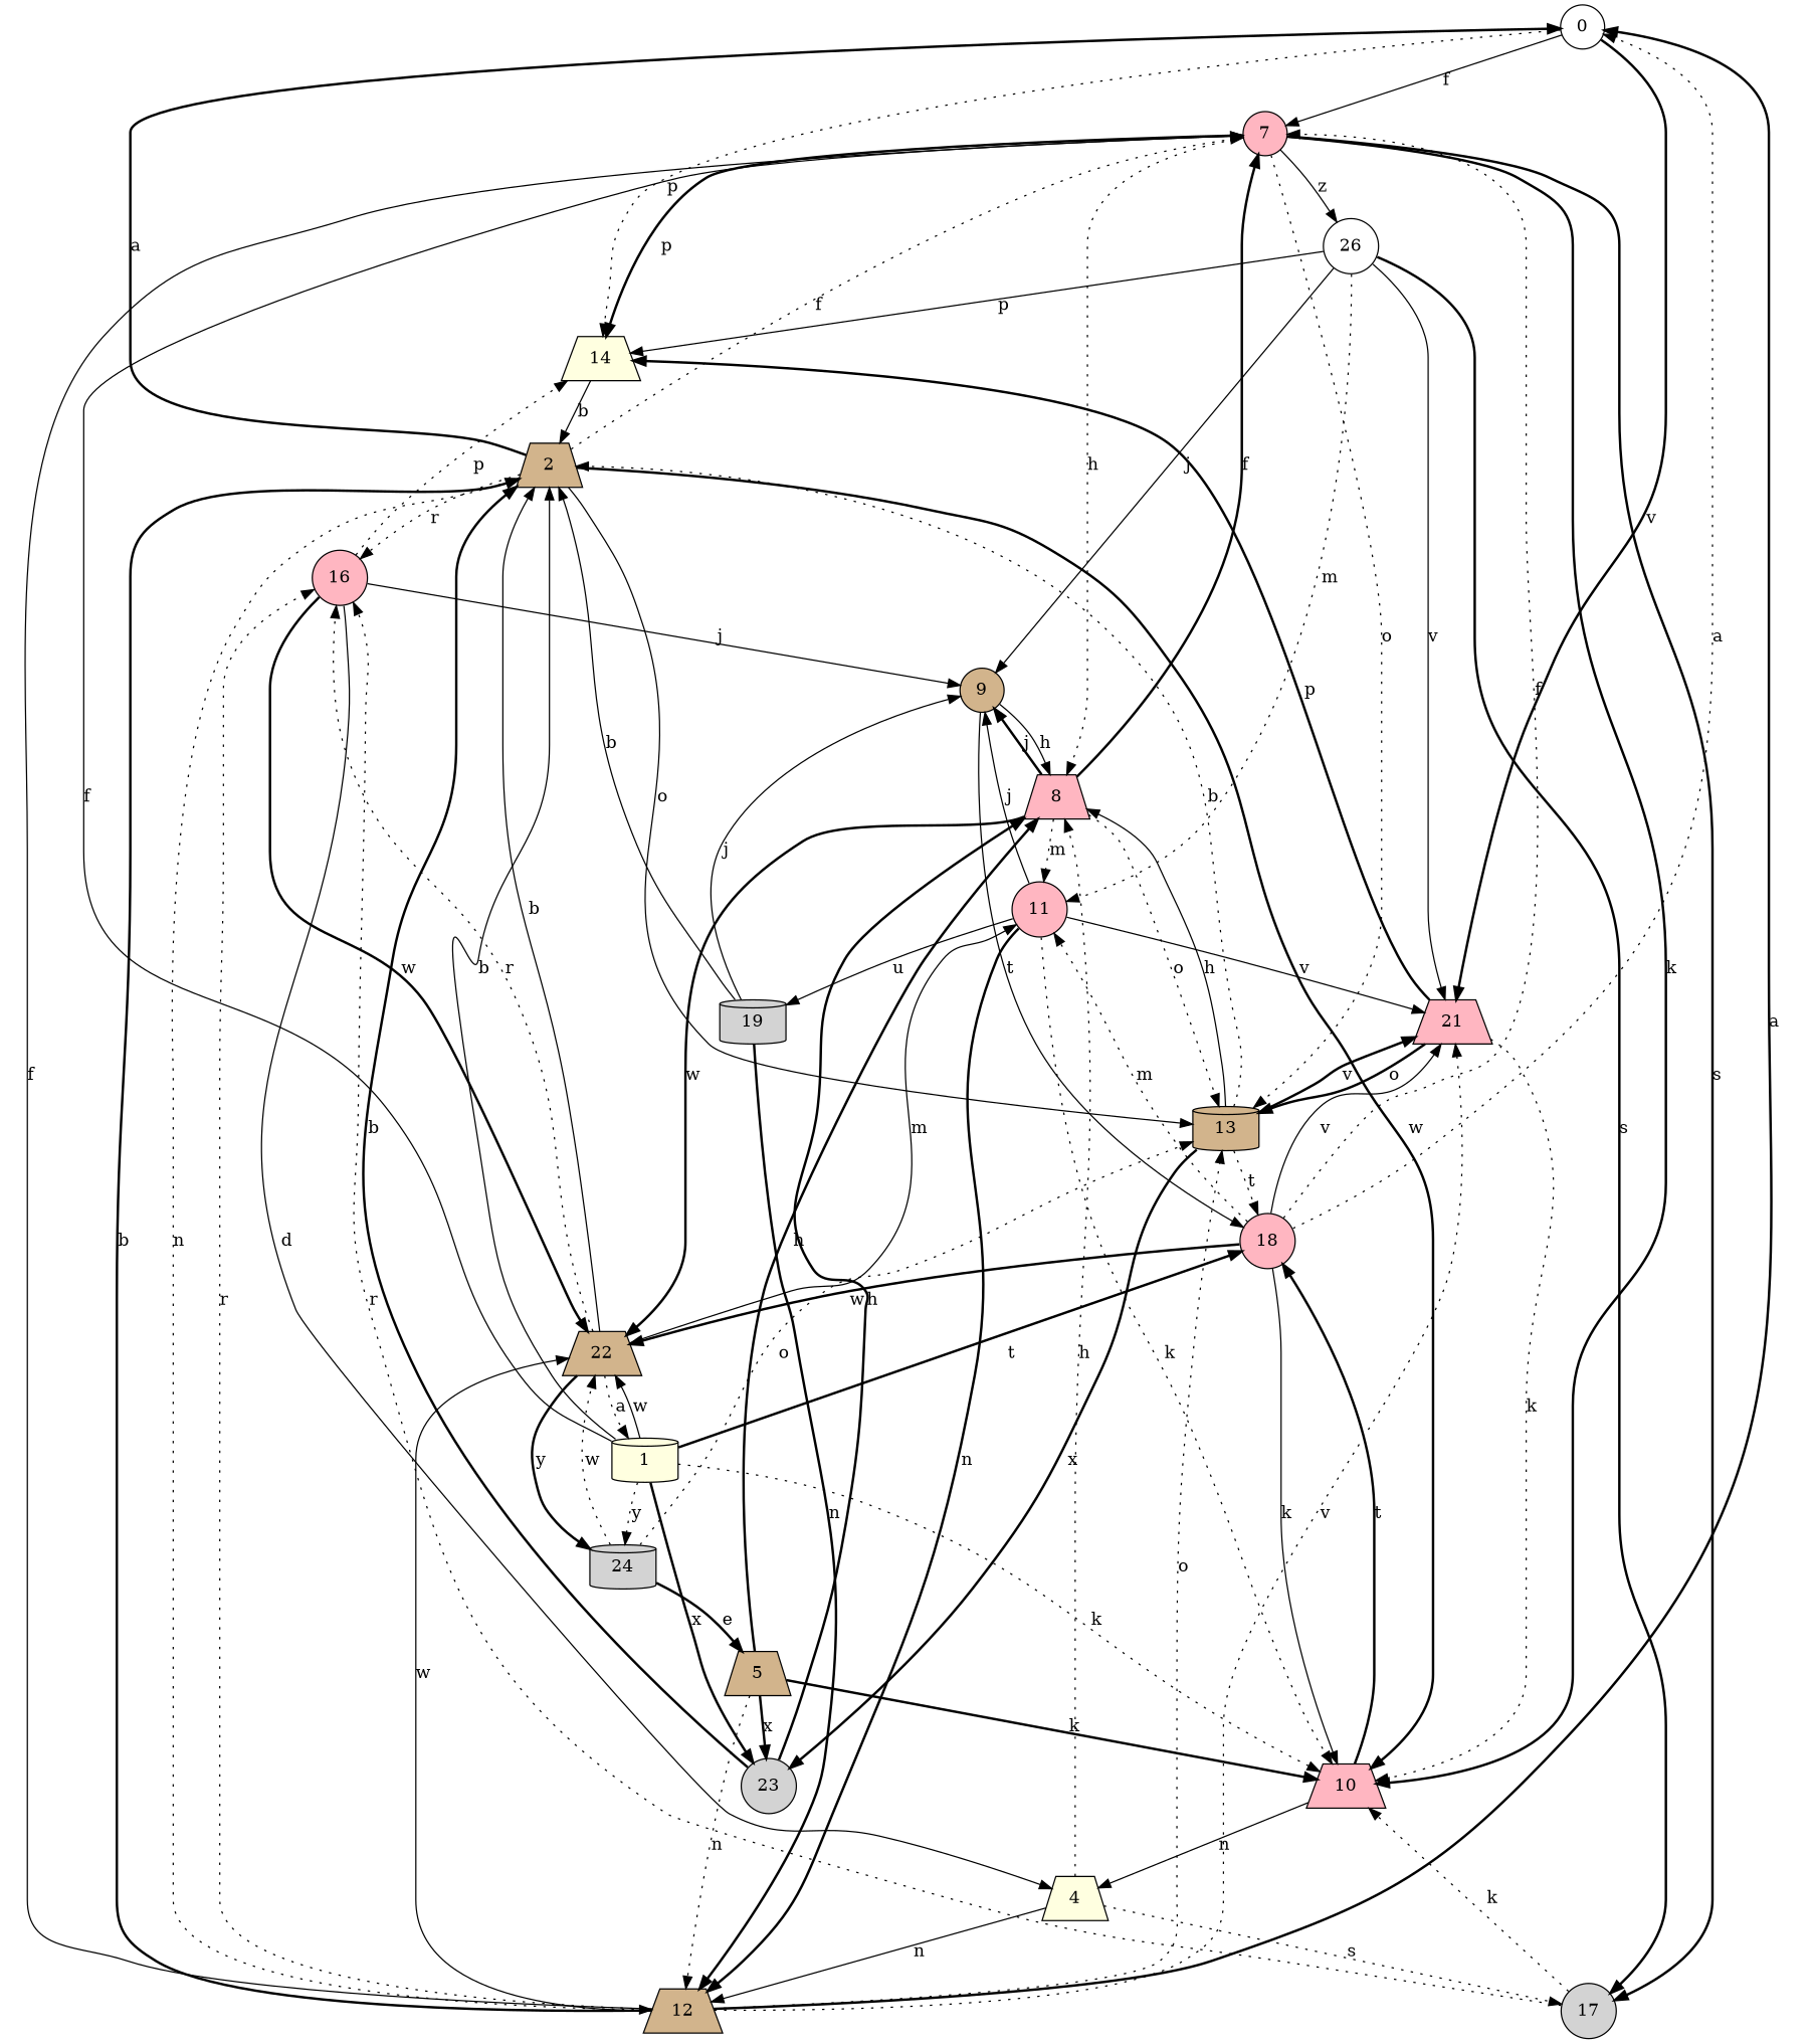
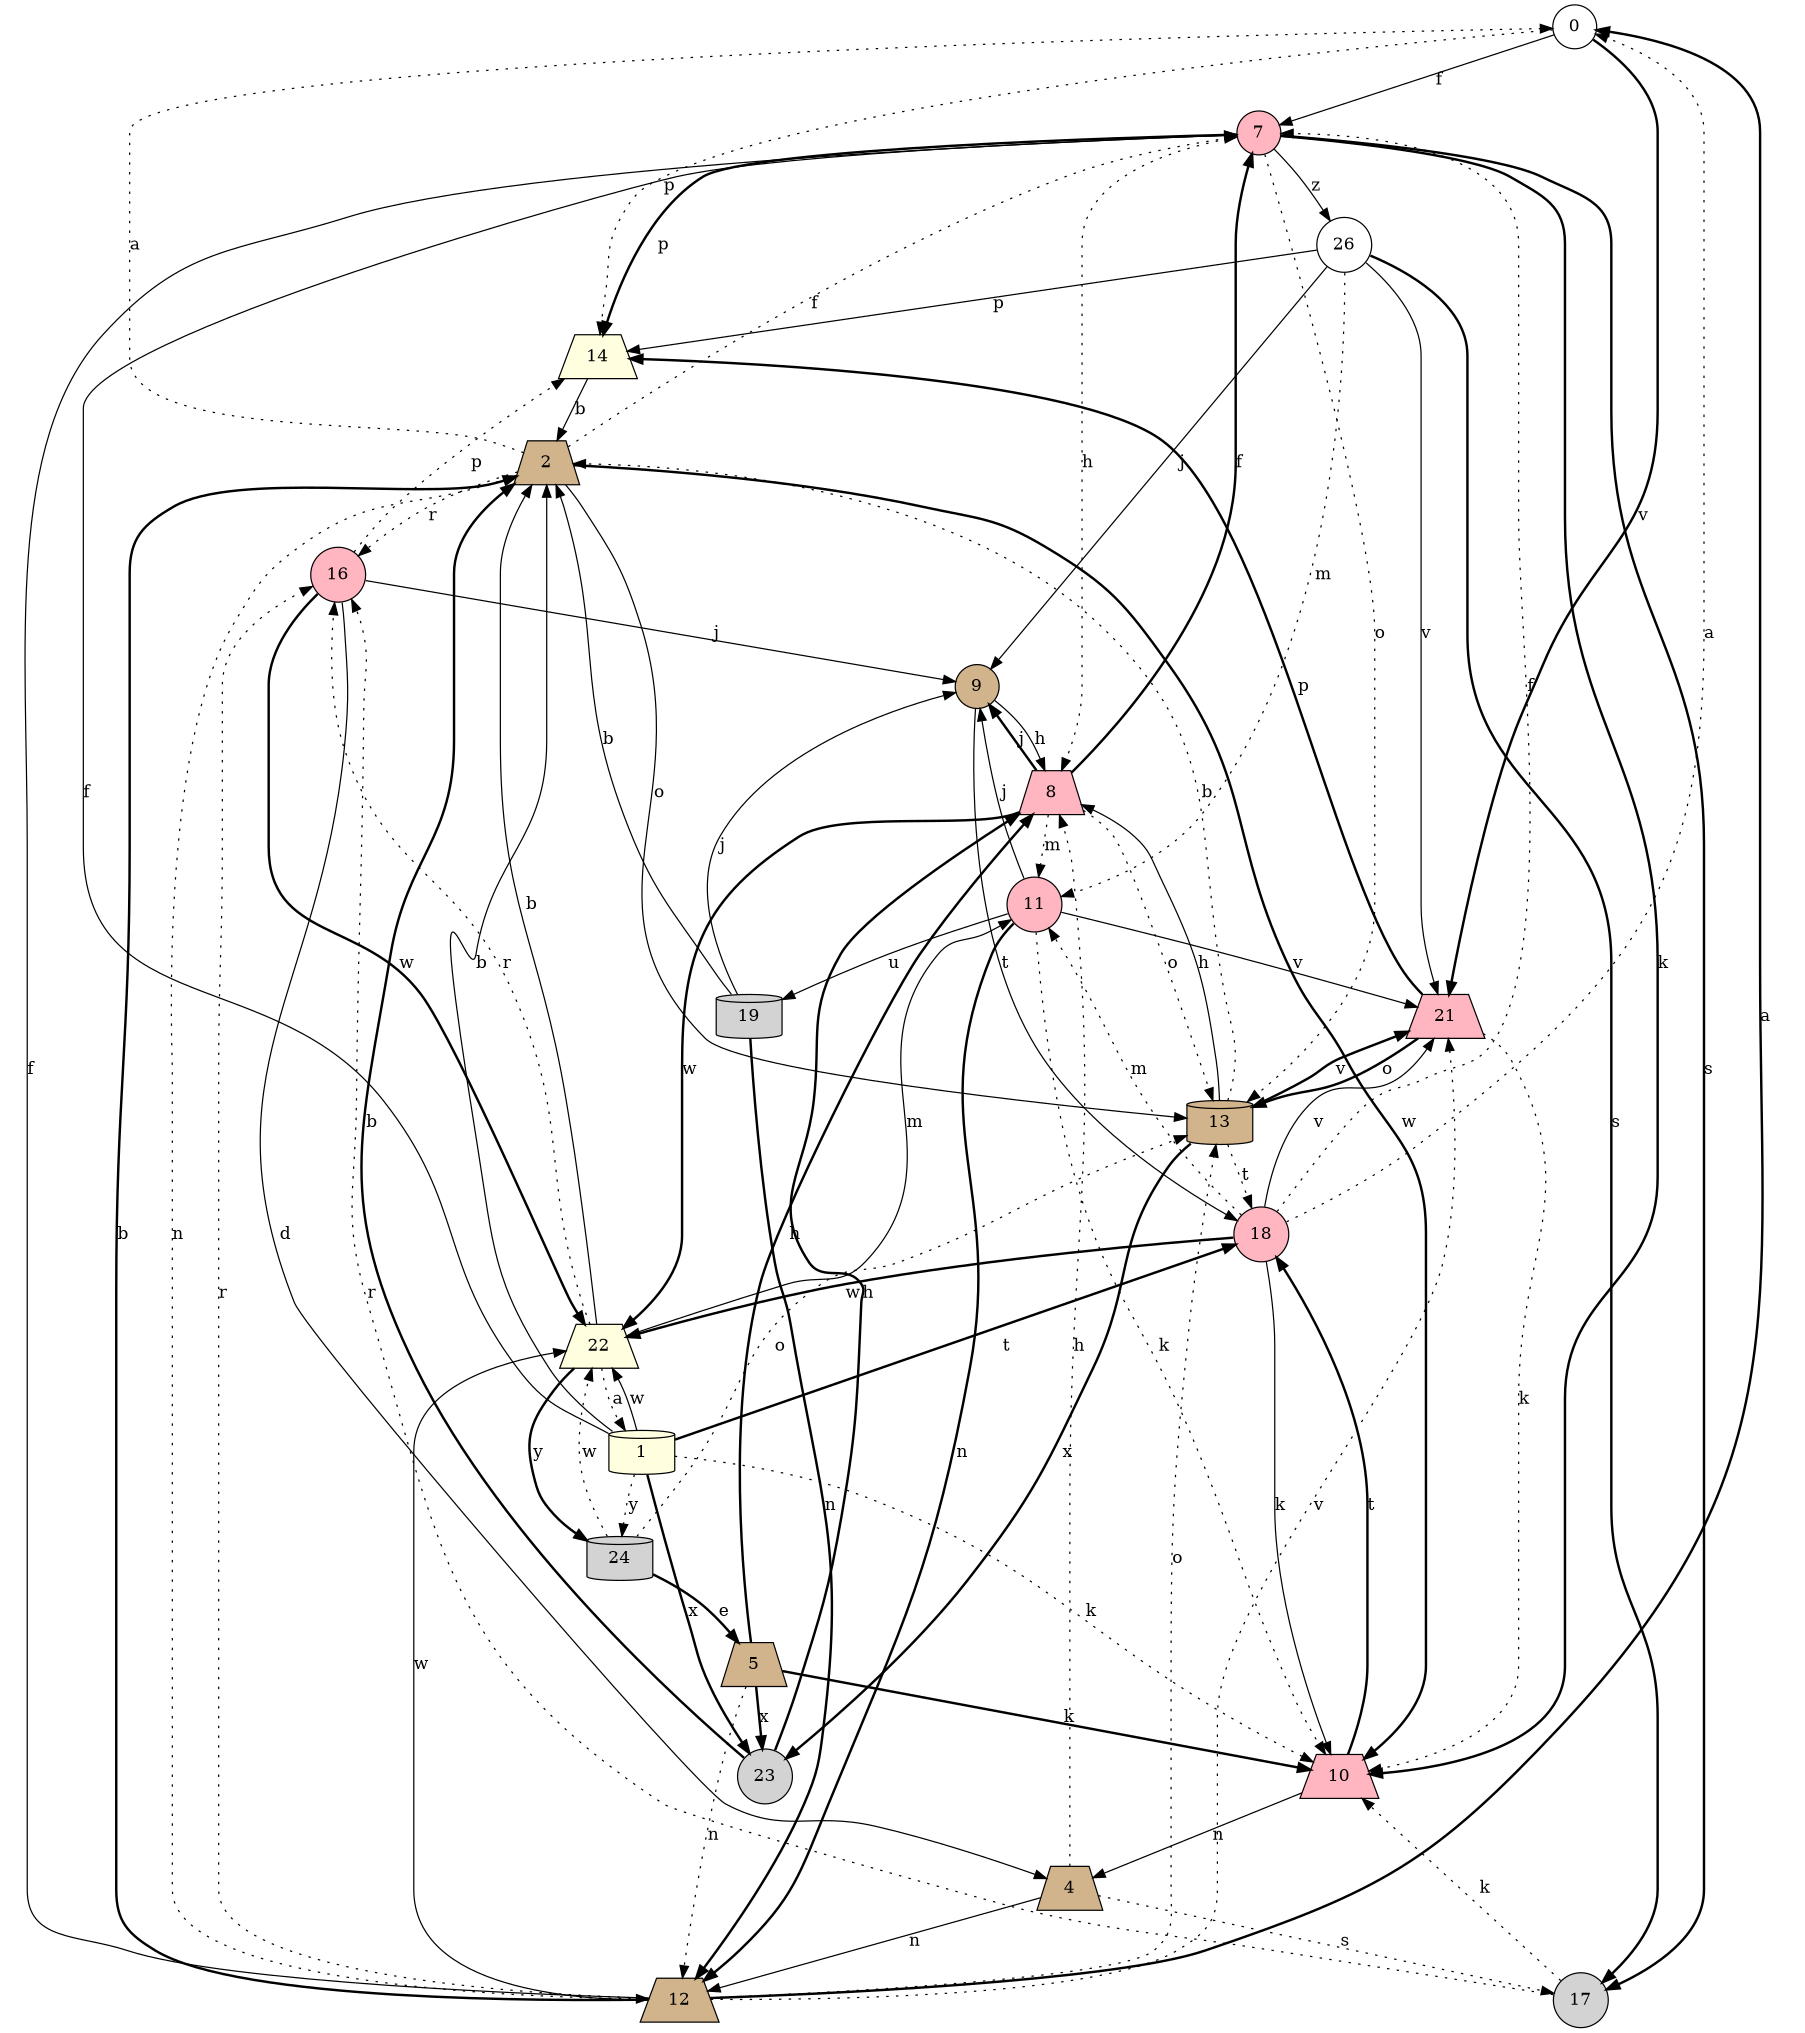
  strict digraph {
    fontname="DejaVu Serif"
    node [fillcolor=lightpink fontname="DejaVu Serif" shape=circle style=filled]
    edge [fontname="DejaVu Serif" style=dotted]
    0 [fillcolor=white]
    7
    14 [fillcolor=lightyellow shape=trapezium]
    21 [shape=trapezium]
    5 [fillcolor=tan shape=trapezium]
    10 [shape=trapezium]
    23 [fillcolor=lightgrey]
    12 [fillcolor=tan shape=trapezium]
    8 [shape=trapezium]
    13 [fillcolor=tan shape=cylinder]
    17 [fillcolor=lightgrey]
    26 [fillcolor=white]
    2 [fillcolor=tan shape=trapezium]
    1 [fillcolor=lightyellow shape=cylinder]
    18
-   22 [fillcolor=tan shape=trapezium]
+   22 [fillcolor=lightyellow shape=trapezium]
    24 [fillcolor=lightgrey shape=cylinder]
    16
-   4 [fillcolor=lightyellow shape=trapezium]
+   4 [fillcolor=tan shape=trapezium]
    11
    9 [fillcolor=tan]
    19 [fillcolor=lightgrey shape=cylinder]
    0 -> 7 [label=f style=solid]
    0 -> 14 [label=p]
    0 -> 21 [label=v style=bold]
    7 -> 14 [label=p style=bold]
    7 -> 10 [label=k style=bold]
    7 -> 8 [label=h]
    7 -> 13 [label=o]
    7 -> 17 [label=s style=bold]
    7 -> 26 [label=z style=solid]
    14 -> 2 [label=b style=solid]
    21 -> 14 [label=p style=bold]
    21 -> 10 [label=k]
    21 -> 13 [label=o style=bold]
    5 -> 10 [label=k style=bold]
    5 -> 23 [label=x style=bold]
    5 -> 12 [label=n]
    5 -> 8 [label=h style=bold]
    10 -> 18 [label=t style=bold]
    10 -> 4 [label=n style=solid]
    23 -> 8 [label=h style=bold]
    23 -> 2 [label=b style=bold]
    12 -> 0 [label=a style=bold]
    12 -> 7 [label=f style=solid]
    12 -> 21 [label=v]
    12 -> 13 [label=o]
    12 -> 2 [label=b style=bold]
    12 -> 22 [label=w style=solid]
    12 -> 16 [label=r]
    8 -> 7 [label=f style=bold]
    8 -> 13 [label=o]
    8 -> 22 [label=w style=bold]
    8 -> 11 [label=m]
    8 -> 9 [label=j style=bold]
    13 -> 21 [label=v style=bold]
    13 -> 23 [label=x style=bold]
    13 -> 8 [label=h style=solid]
    13 -> 2 [label=b]
    13 -> 18 [label=t]
    17 -> 10 [label=k]
    17 -> 16 [label=r]
    26 -> 14 [label=p style=solid]
    26 -> 21 [label=v style=solid]
    26 -> 17 [label=s style=bold]
    26 -> 11 [label=m]
    26 -> 9 [label=j style=solid]
-   2 -> 0 [label=a style=bold]
+   2 -> 0 [label=a]
    2 -> 7 [label=f]
    2 -> 10 [label=w style=bold]
    2 -> 12 [label=n]
    2 -> 13 [label=o style=solid]
    2 -> 16 [label=r]
    1 -> 7 [label=f style=solid]
    1 -> 10 [label=k]
    1 -> 23 [label=x style=bold]
    1 -> 2 [label=b style=solid]
    1 -> 18 [label=t style=bold]
    1 -> 22 [label=w style=solid]
    1 -> 24 [label=y]
    18 -> 0 [label=a]
    18 -> 7 [label=f]
    18 -> 21 [label=v style=solid]
    18 -> 10 [label=k style=solid]
    18 -> 22 [label=w style=bold]
    18 -> 11 [label=m]
    22 -> 2 [label=b style=solid]
    22 -> 1 [label=a]
    22 -> 24 [label=y style=bold]
    22 -> 16 [label=r]
    22 -> 11 [label=m style=solid]
    24 -> 5 [label=e style=bold]
    24 -> 13 [label=o]
    24 -> 22 [label=w]
    16 -> 14 [label=p]
    16 -> 22 [label=w style=bold]
    16 -> 4 [label=d style=solid]
    16 -> 9 [label=j style=solid]
    4 -> 12 [label=n style=solid]
    4 -> 8 [label=h]
    4 -> 17 [label=s]
    11 -> 21 [label=v style=solid]
    11 -> 10 [label=k]
    11 -> 12 [label=n style=bold]
    11 -> 9 [label=j style=solid]
    11 -> 19 [label=u style=solid]
    9 -> 8 [label=h style=solid]
    9 -> 18 [label=t style=solid]
    19 -> 12 [label=n style=bold]
    19 -> 2 [label=b style=solid]
    19 -> 9 [label=j style=solid]
  }
